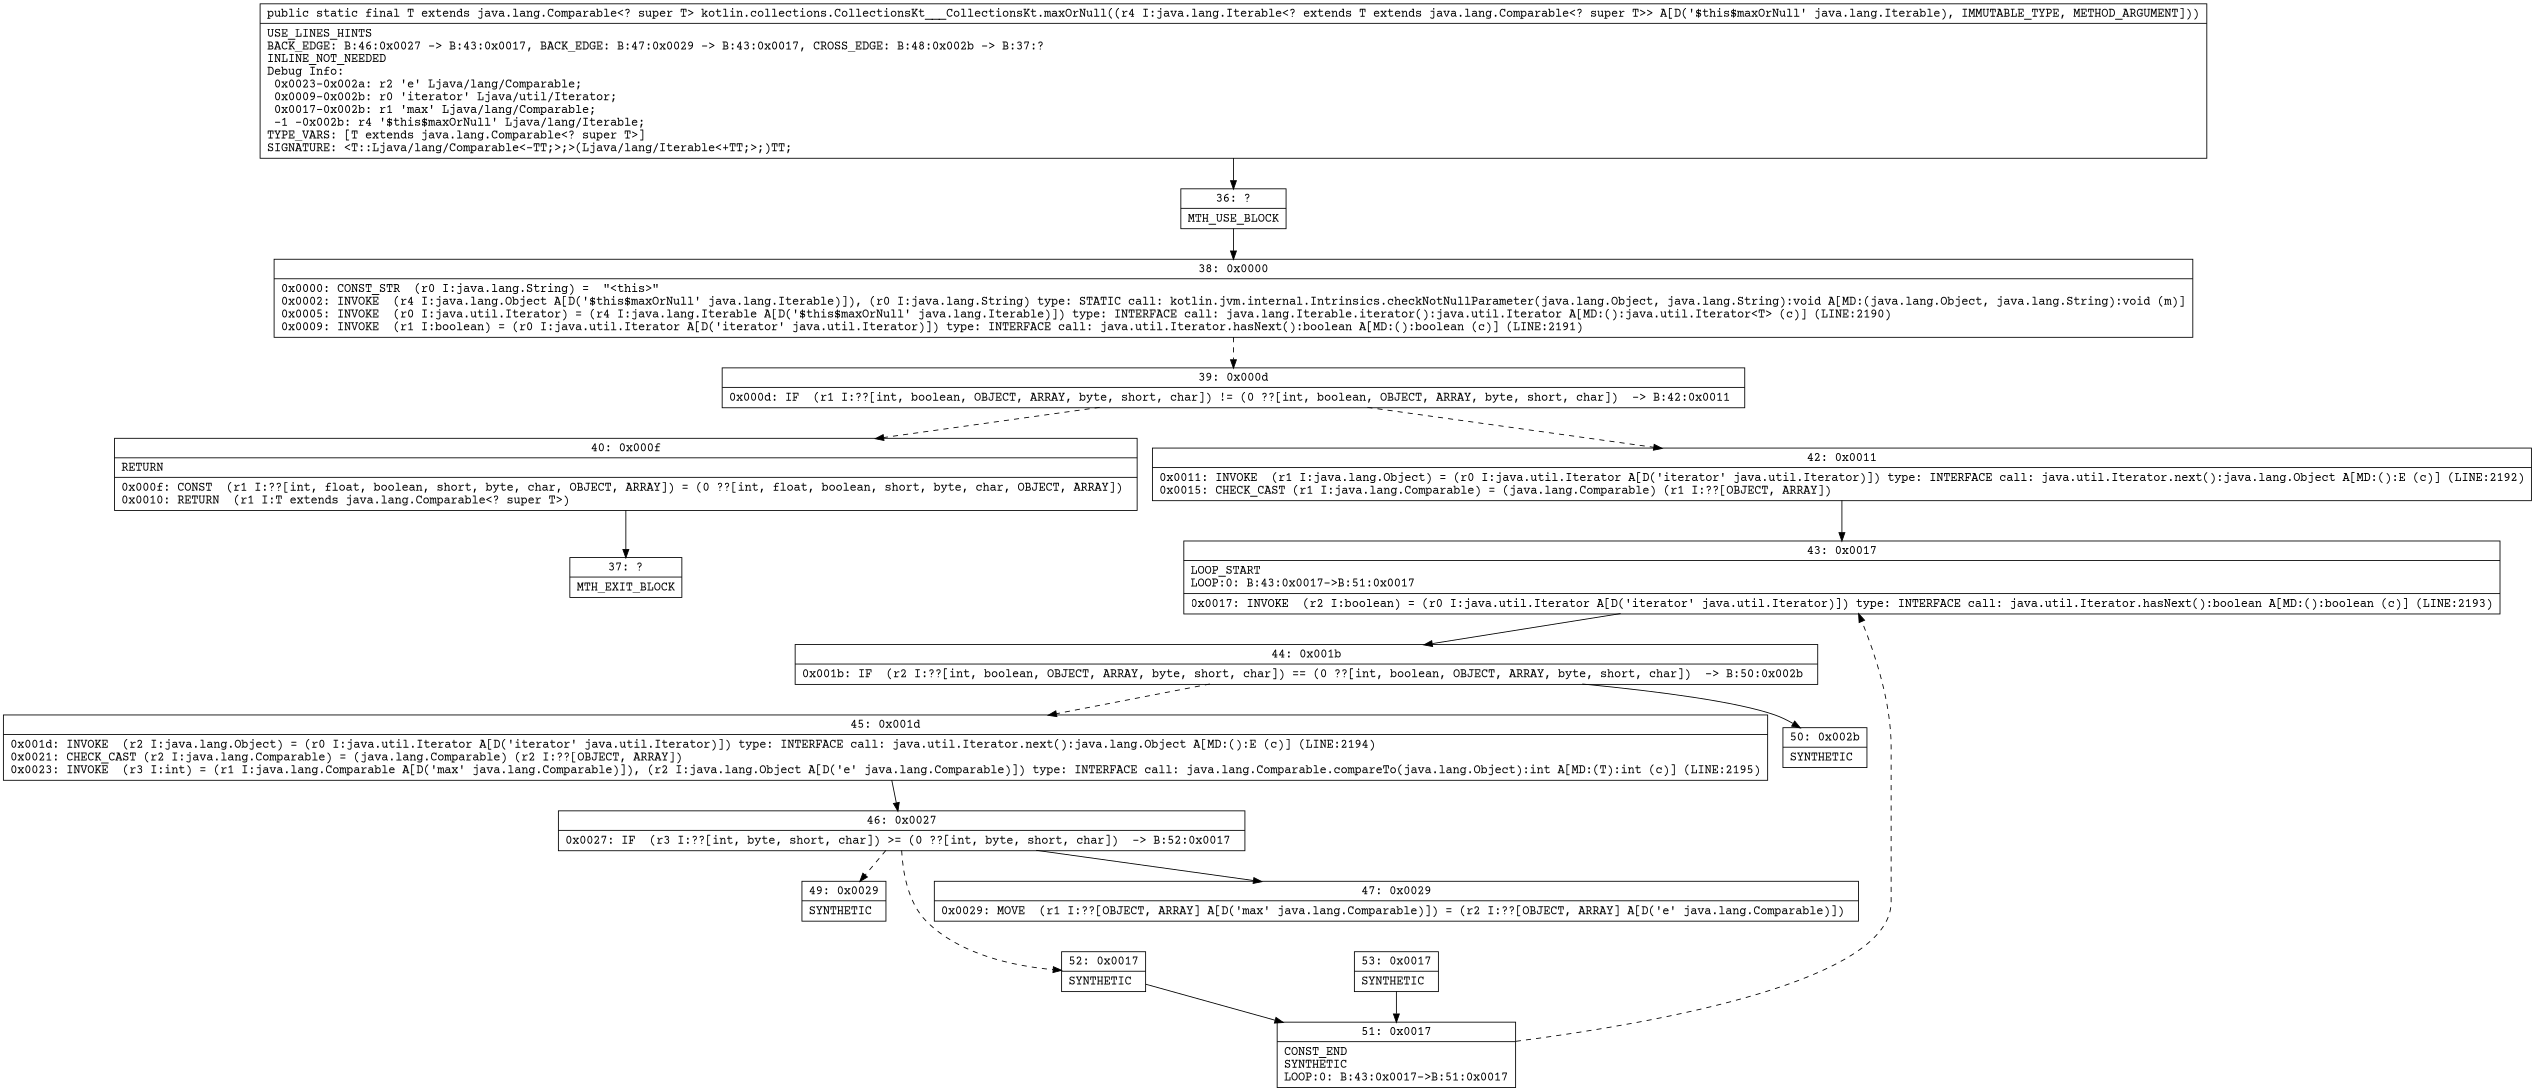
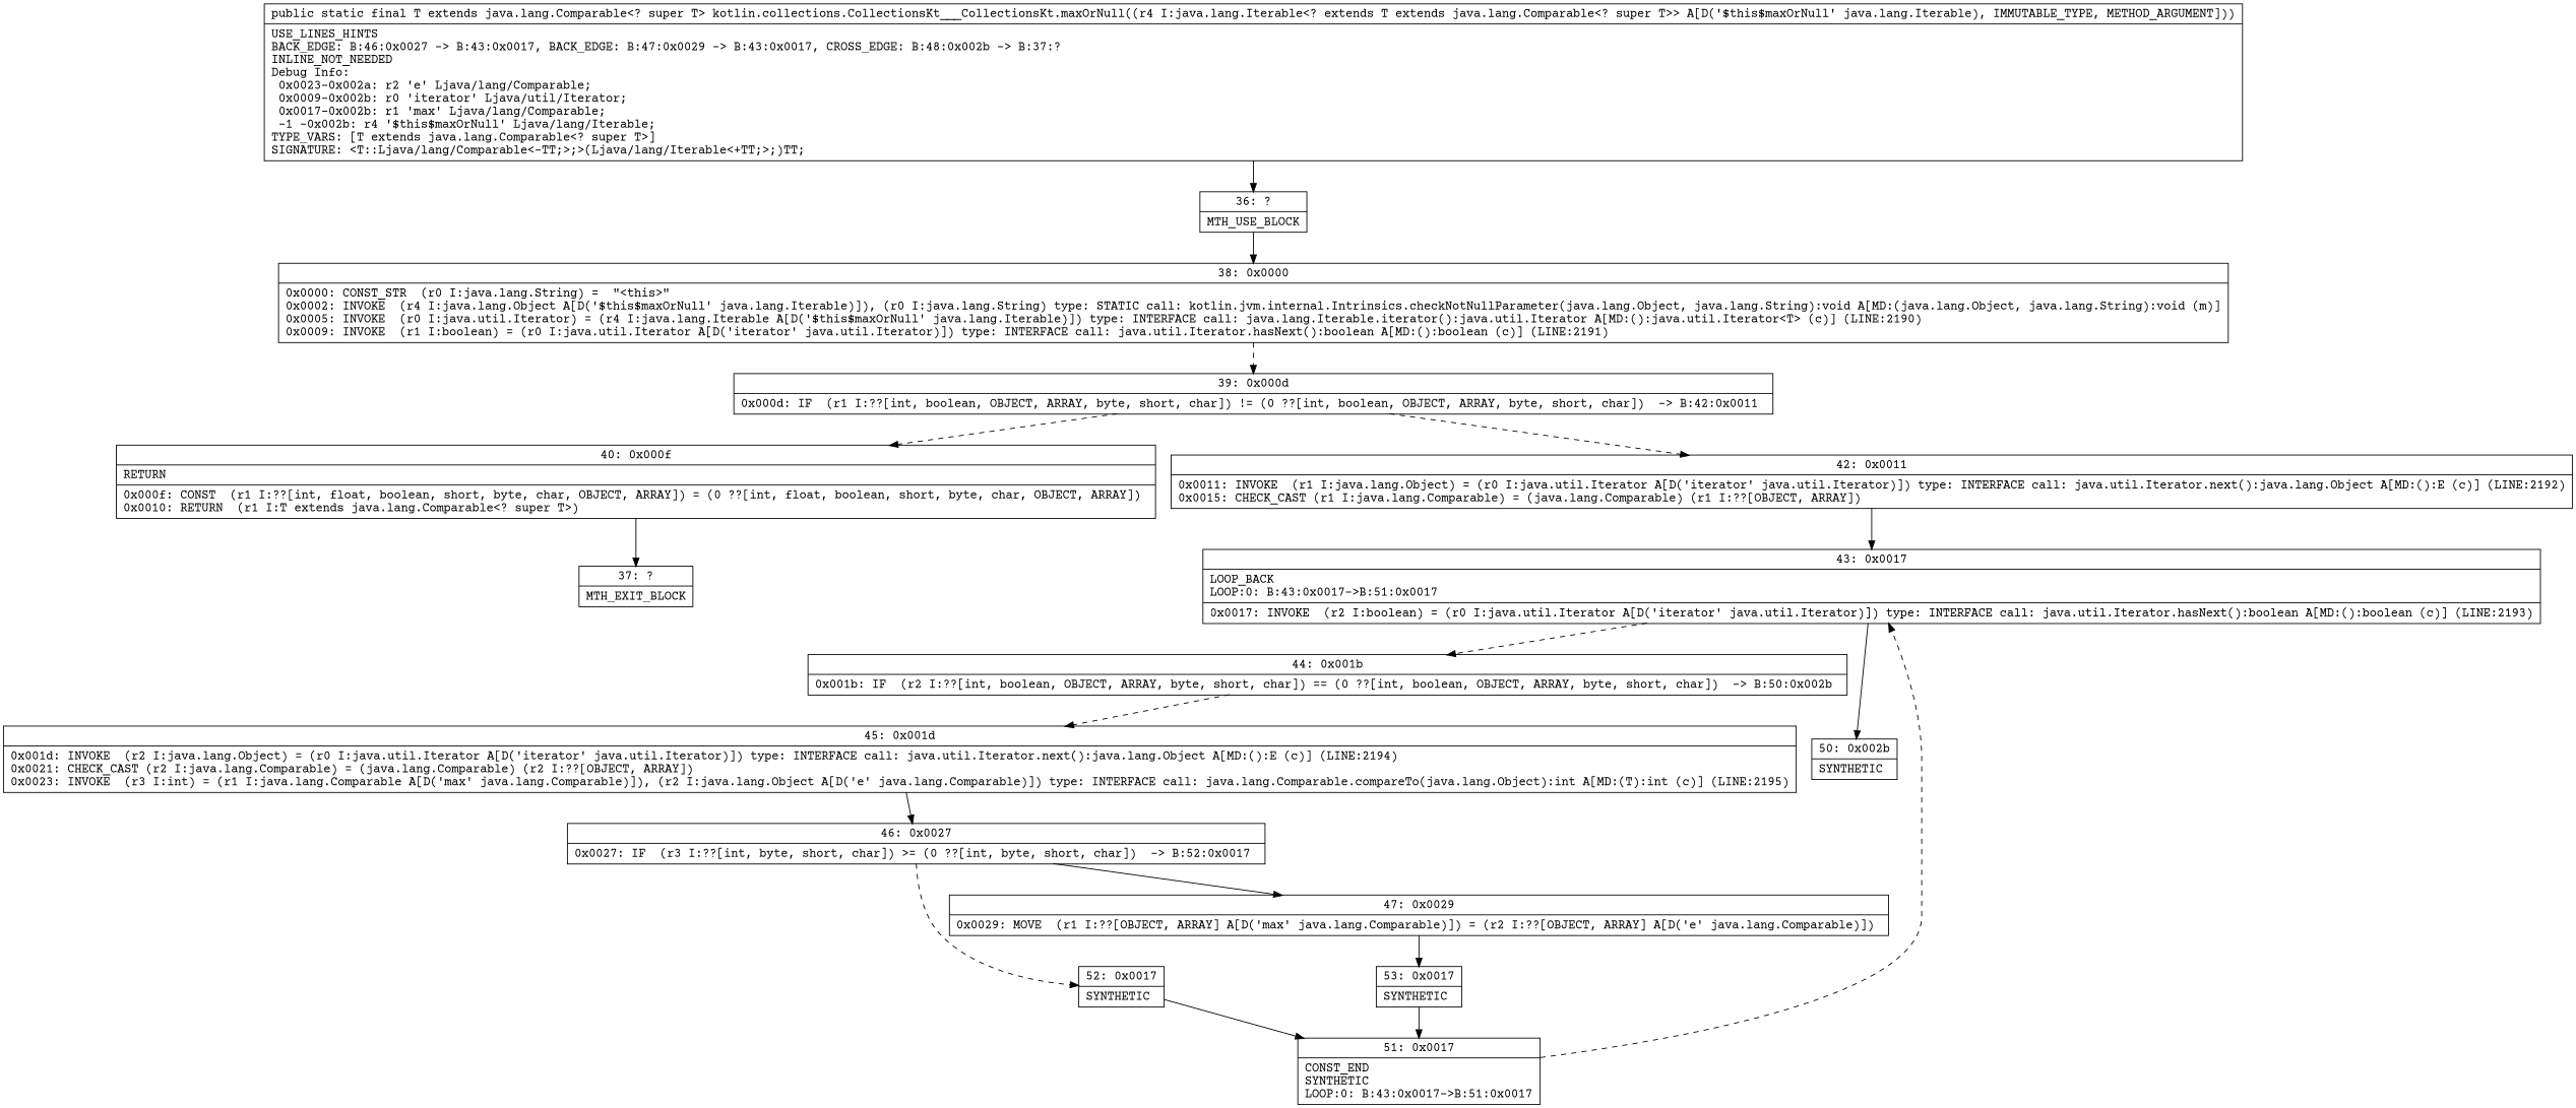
  digraph {
    fontname="Courier Prime"
    node [fontname="Courier Prime" shape=record]
    edge [fontname="Courier Prime"]
    n1 [label="{36\:\ ?|MTH_USE_BLOCK\l}"]
    n2 [label="{38\:\ 0x0000|0x0000: CONST_STR  (r0 I:java.lang.String) =  \"\<this\>\" \l0x0002: INVOKE  (r4 I:java.lang.Object A[D('$this$maxOrNull' java.lang.Iterable)]), (r0 I:java.lang.String) type: STATIC call: kotlin.jvm.internal.Intrinsics.checkNotNullParameter(java.lang.Object, java.lang.String):void A[MD:(java.lang.Object, java.lang.String):void (m)]\l0x0005: INVOKE  (r0 I:java.util.Iterator) = (r4 I:java.lang.Iterable A[D('$this$maxOrNull' java.lang.Iterable)]) type: INTERFACE call: java.lang.Iterable.iterator():java.util.Iterator A[MD:():java.util.Iterator\<T\> (c)] (LINE:2190)\l0x0009: INVOKE  (r1 I:boolean) = (r0 I:java.util.Iterator A[D('iterator' java.util.Iterator)]) type: INTERFACE call: java.util.Iterator.hasNext():boolean A[MD:():boolean (c)] (LINE:2191)\l}"]
    n3 [label="{39\:\ 0x000d|0x000d: IF  (r1 I:??[int, boolean, OBJECT, ARRAY, byte, short, char]) != (0 ??[int, boolean, OBJECT, ARRAY, byte, short, char])  \-\> B:42:0x0011 \l}"]
    n4 [label="{40\:\ 0x000f|RETURN\l|0x000f: CONST  (r1 I:??[int, float, boolean, short, byte, char, OBJECT, ARRAY]) = (0 ??[int, float, boolean, short, byte, char, OBJECT, ARRAY]) \l0x0010: RETURN  (r1 I:T extends java.lang.Comparable\<? super T\>) \l}"]
    n5 [label="{42\:\ 0x0011|0x0011: INVOKE  (r1 I:java.lang.Object) = (r0 I:java.util.Iterator A[D('iterator' java.util.Iterator)]) type: INTERFACE call: java.util.Iterator.next():java.lang.Object A[MD:():E (c)] (LINE:2192)\l0x0015: CHECK_CAST (r1 I:java.lang.Comparable) = (java.lang.Comparable) (r1 I:??[OBJECT, ARRAY]) \l}"]
    n6 [label="{37\:\ ?|MTH_EXIT_BLOCK\l}"]
-   n7 [label="{43\:\ 0x0017|LOOP_START\lLOOP:0: B:43:0x0017\-\>B:51:0x0017\l|0x0017: INVOKE  (r2 I:boolean) = (r0 I:java.util.Iterator A[D('iterator' java.util.Iterator)]) type: INTERFACE call: java.util.Iterator.hasNext():boolean A[MD:():boolean (c)] (LINE:2193)\l}"]
+   n7 [label="{43\:\ 0x0017|LOOP_BACK\lLOOP:0: B:43:0x0017\-\>B:51:0x0017\l|0x0017: INVOKE  (r2 I:boolean) = (r0 I:java.util.Iterator A[D('iterator' java.util.Iterator)]) type: INTERFACE call: java.util.Iterator.hasNext():boolean A[MD:():boolean (c)] (LINE:2193)\l}"]
    n8 [label="{44\:\ 0x001b|0x001b: IF  (r2 I:??[int, boolean, OBJECT, ARRAY, byte, short, char]) == (0 ??[int, boolean, OBJECT, ARRAY, byte, short, char])  \-\> B:50:0x002b \l}"]
    n9 [label="{45\:\ 0x001d|0x001d: INVOKE  (r2 I:java.lang.Object) = (r0 I:java.util.Iterator A[D('iterator' java.util.Iterator)]) type: INTERFACE call: java.util.Iterator.next():java.lang.Object A[MD:():E (c)] (LINE:2194)\l0x0021: CHECK_CAST (r2 I:java.lang.Comparable) = (java.lang.Comparable) (r2 I:??[OBJECT, ARRAY]) \l0x0023: INVOKE  (r3 I:int) = (r1 I:java.lang.Comparable A[D('max' java.lang.Comparable)]), (r2 I:java.lang.Object A[D('e' java.lang.Comparable)]) type: INTERFACE call: java.lang.Comparable.compareTo(java.lang.Object):int A[MD:(T):int (c)] (LINE:2195)\l}"]
    n10 [label="{50\:\ 0x002b|SYNTHETIC\l}"]
    n11 [label="{46\:\ 0x0027|0x0027: IF  (r3 I:??[int, byte, short, char]) \>= (0 ??[int, byte, short, char])  \-\> B:52:0x0017 \l}"]
-   n12 [label="{49\:\ 0x0029|SYNTHETIC\l}"]
    n13 [label="{52\:\ 0x0017|SYNTHETIC\l}"]
    n14 [label="{47\:\ 0x0029|0x0029: MOVE  (r1 I:??[OBJECT, ARRAY] A[D('max' java.lang.Comparable)]) = (r2 I:??[OBJECT, ARRAY] A[D('e' java.lang.Comparable)]) \l}"]
    n15 [label="{51\:\ 0x0017|CONST_END\lSYNTHETIC\lLOOP:0: B:43:0x0017\-\>B:51:0x0017\l}"]
    n16 [label="{53\:\ 0x0017|SYNTHETIC\l}"]
    n17 [label="{public static final T extends java.lang.Comparable\<? super T\> kotlin.collections.CollectionsKt___CollectionsKt.maxOrNull((r4 I:java.lang.Iterable\<? extends T extends java.lang.Comparable\<? super T\>\> A[D('$this$maxOrNull' java.lang.Iterable), IMMUTABLE_TYPE, METHOD_ARGUMENT]))  | USE_LINES_HINTS\lBACK_EDGE: B:46:0x0027 \-\> B:43:0x0017, BACK_EDGE: B:47:0x0029 \-\> B:43:0x0017, CROSS_EDGE: B:48:0x002b \-\> B:37:?\lINLINE_NOT_NEEDED\lDebug Info:\l  0x0023\-0x002a: r2 'e' Ljava\/lang\/Comparable;\l  0x0009\-0x002b: r0 'iterator' Ljava\/util\/Iterator;\l  0x0017\-0x002b: r1 'max' Ljava\/lang\/Comparable;\l  \-1 \-0x002b: r4 '$this$maxOrNull' Ljava\/lang\/Iterable;\lTYPE_VARS: [T extends java.lang.Comparable\<? super T\>]\lSIGNATURE: \<T::Ljava\/lang\/Comparable\<\-TT;\>;\>(Ljava\/lang\/Iterable\<+TT;\>;)TT;\l}"]
    n1 -> n2
    n2 -> n3 [style=dashed]
    n3 -> n4 [style=dashed]
    n3 -> n5 [style=dashed]
    n4 -> n6
    n5 -> n7
-   n7 -> n8
+   n7 -> n8 [style=dashed]
    n8 -> n9 [style=dashed]
-   n8 -> n10
+   n7 -> n10
    n9 -> n11
-   n11 -> n12 [style=dashed]
    n11 -> n13 [style=dashed]
    n11 -> n14
    n13 -> n15
+   n14 -> n16
    n15 -> n7 [style=dashed]
    n16 -> n15
    n17 -> n1
  }
